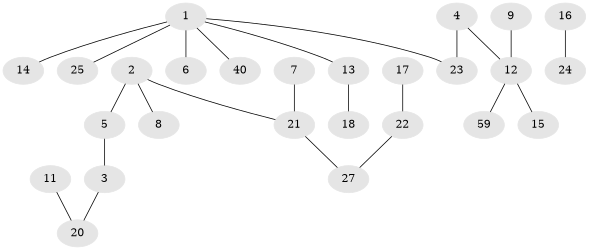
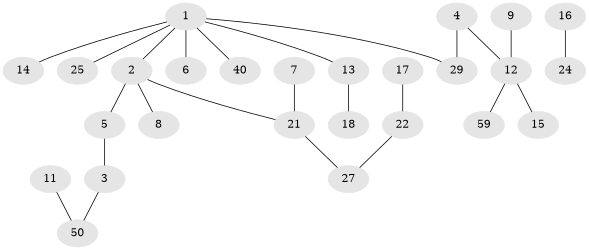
  graph {
    node [color=gray90 style=filled]
    edge [weight=1.0]
    1
    2
    6
    n4 [label=40]
    13
    14
-   23
+   23 [label=29]
    25
    5
    8
    21
    18
    3
-   20
+   20 [label=50]
    27
    4
    12
    15
    n19 [label=59]
    7
    9
    11
    16
    24
    17
    22
+   1 -- 2
    1 -- 6
    1 -- n4
    1 -- 13
    1 -- 14
    1 -- 23
    1 -- 25
    2 -- 5
    2 -- 8
    2 -- 21
    13 -- 18
    5 -- 3
    21 -- 27
    3 -- 20
    4 -- 23
    4 -- 12
    12 -- 15
    12 -- n19
    7 -- 21
    9 -- 12
    11 -- 20
    16 -- 24
    17 -- 22
    22 -- 27
  }
